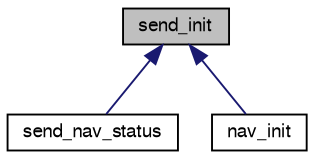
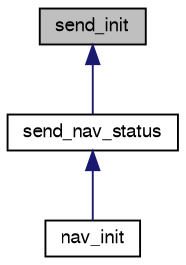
  digraph {
    rankdir=TB
    node [color=black fillcolor=white fontname=FreeSans fontsize=10 shape=record style=filled]
    edge [color=midnightblue dir=back fontname=FreeSans fontsize=10 labelfontname=FreeSans labelfontsize=10 style=solid]
    n1 [fillcolor=grey75 fontcolor=black height=0.2 label=send_init width=0.4]
    n2 [height=0.2 label=send_nav_status width=0.4]
    n3 [height=0.2 label=nav_init width=0.4]
    n1 -> n2
-   n1 -> n3
+   n2 -> n3
  }
